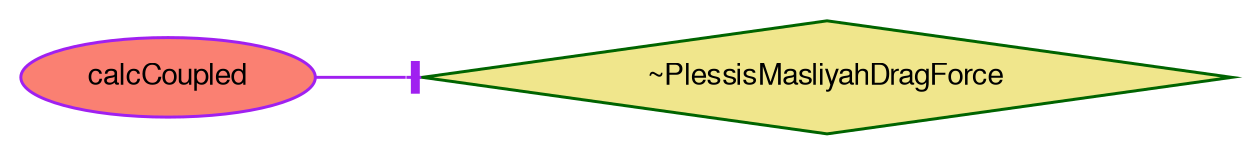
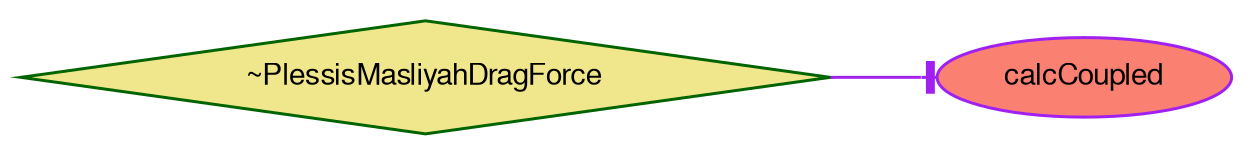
  digraph {
    rankdir=LR
    node [fontname=FreeSans fontsize=10 style=filled]
    n1 [color=darkgreen fillcolor=khaki fontcolor=black height=0.2 label="~PlessisMasliyahDragForce" shape=diamond width=0.4]
    n2 [color=purple height=0.2 label=calcCoupled shape=ellipse width=0.4 fillcolor=salmon]
-   n2 -> n1 [color=purple fontname=FreeSans fontsize=10 labelfontname=FreeSans labelfontsize=10 style=solid arrowhead=tee]
+   n1 -> n2 [color=purple fontname=FreeSans fontsize=10 labelfontname=FreeSans labelfontsize=10 style=solid arrowhead=tee]
  }
